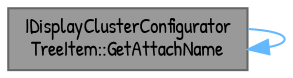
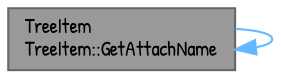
  digraph {
    rankdir=TB
    fontname="Patrick Hand"
-   n1 [color=gray40 fillcolor=grey60 fontcolor=black fontname="Patrick Hand" fontsize=10 height=0.2 label="IDisplayClusterConfigurator\lTreeItem::GetAttachName" shape=box style=filled width=0.4]
+   n1 [color=gray40 fillcolor=grey60 fontcolor=black fontname="Patrick Hand" fontsize=10 height=0.2 label="TreeItem\lTreeItem::GetAttachName" shape=box style=filled width=0.4]
    n1 -> n1 [color=steelblue1 fontname="Patrick Hand" fontsize=10 labelfontname=Helvetica labelfontsize=10 style=solid]
  }
